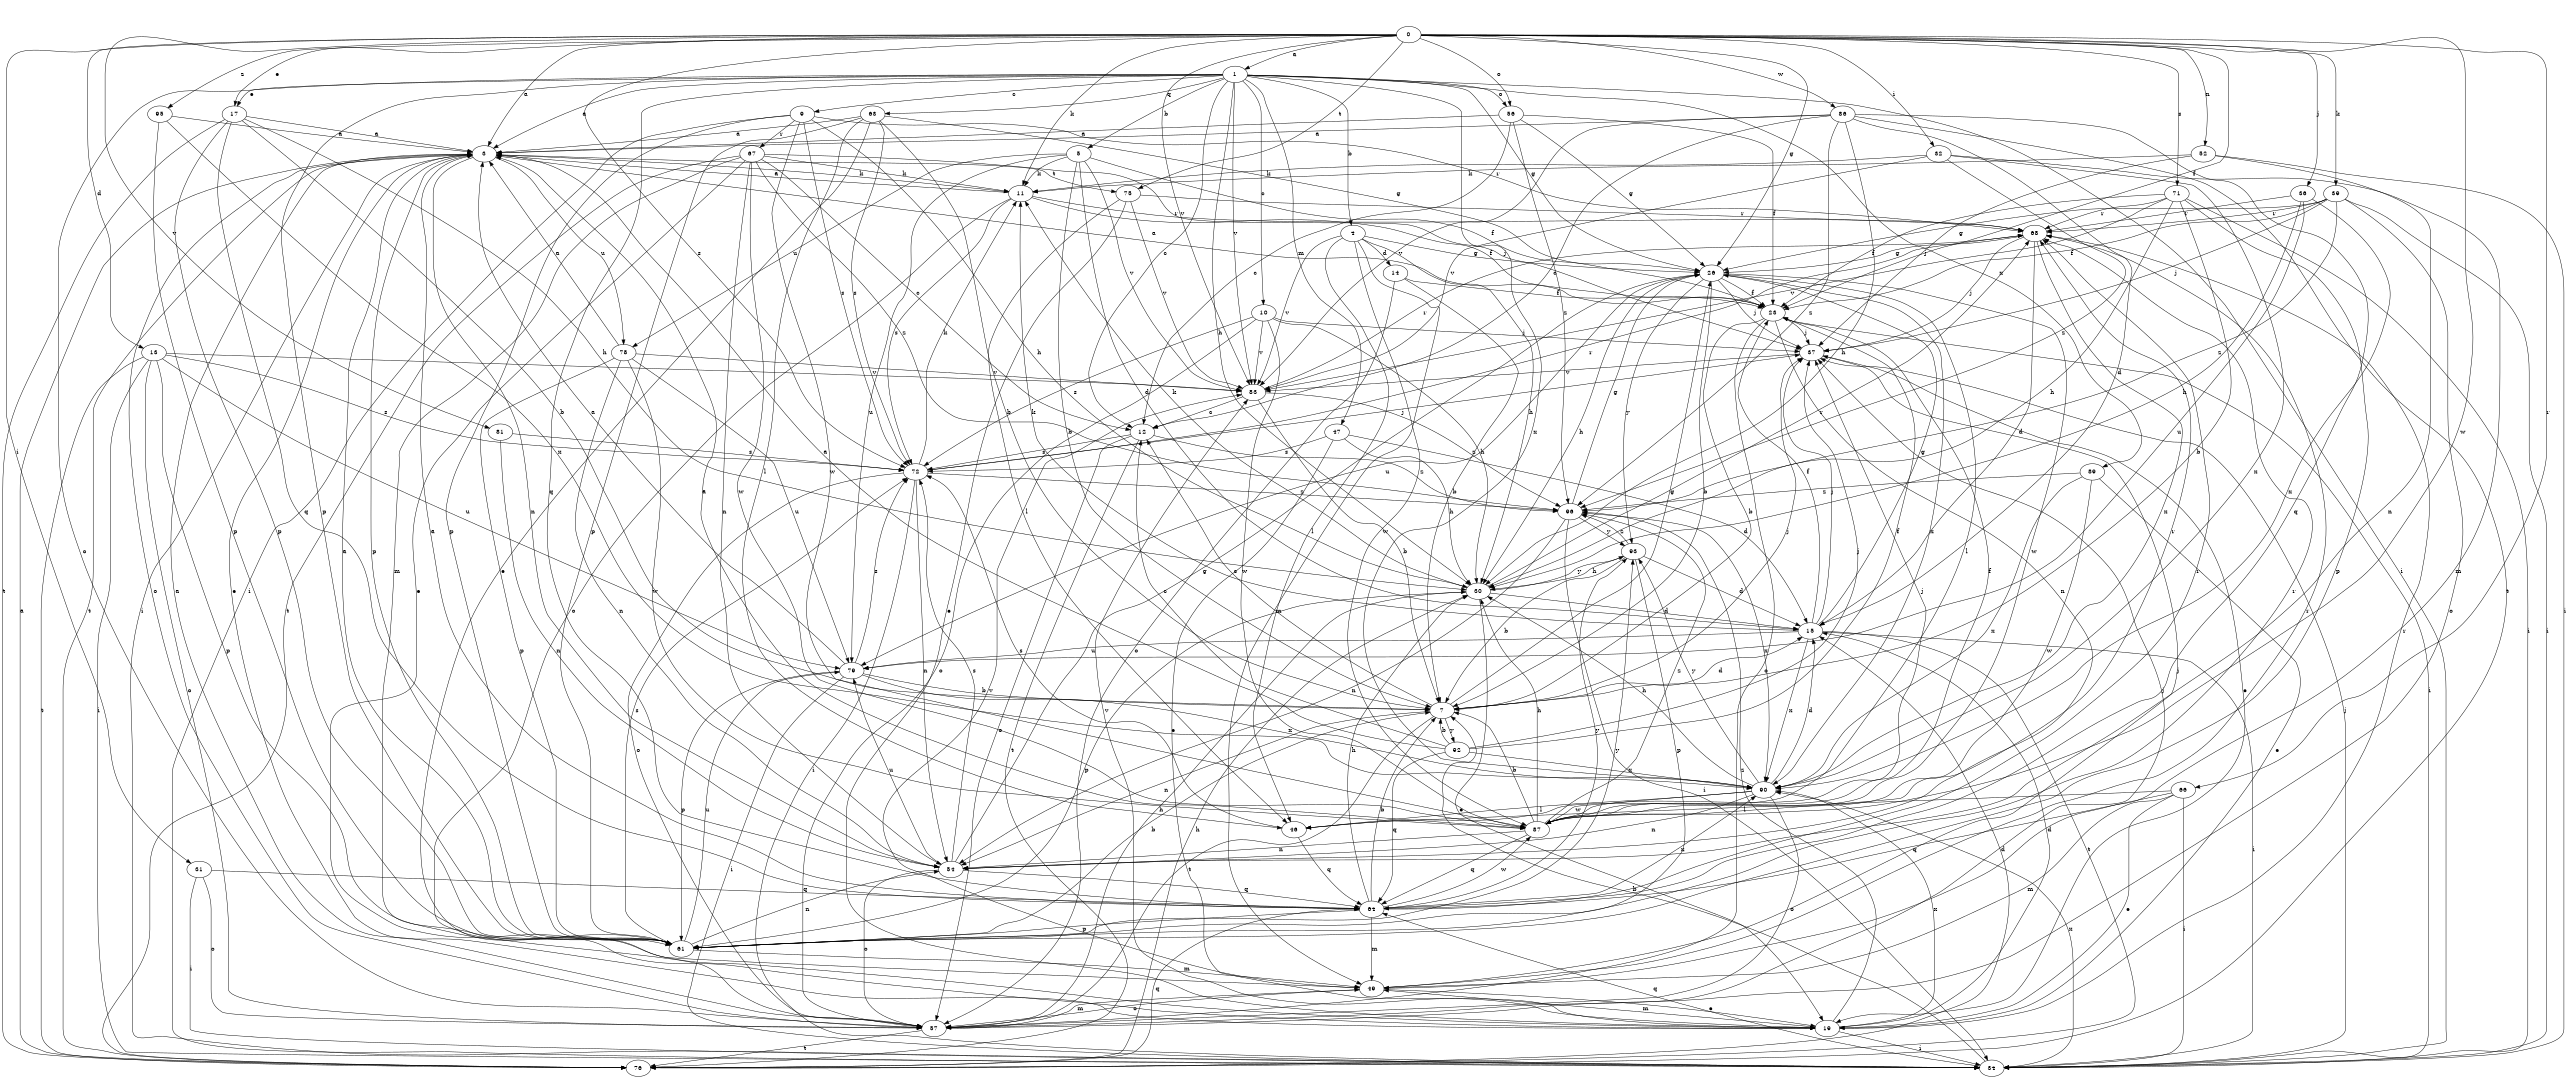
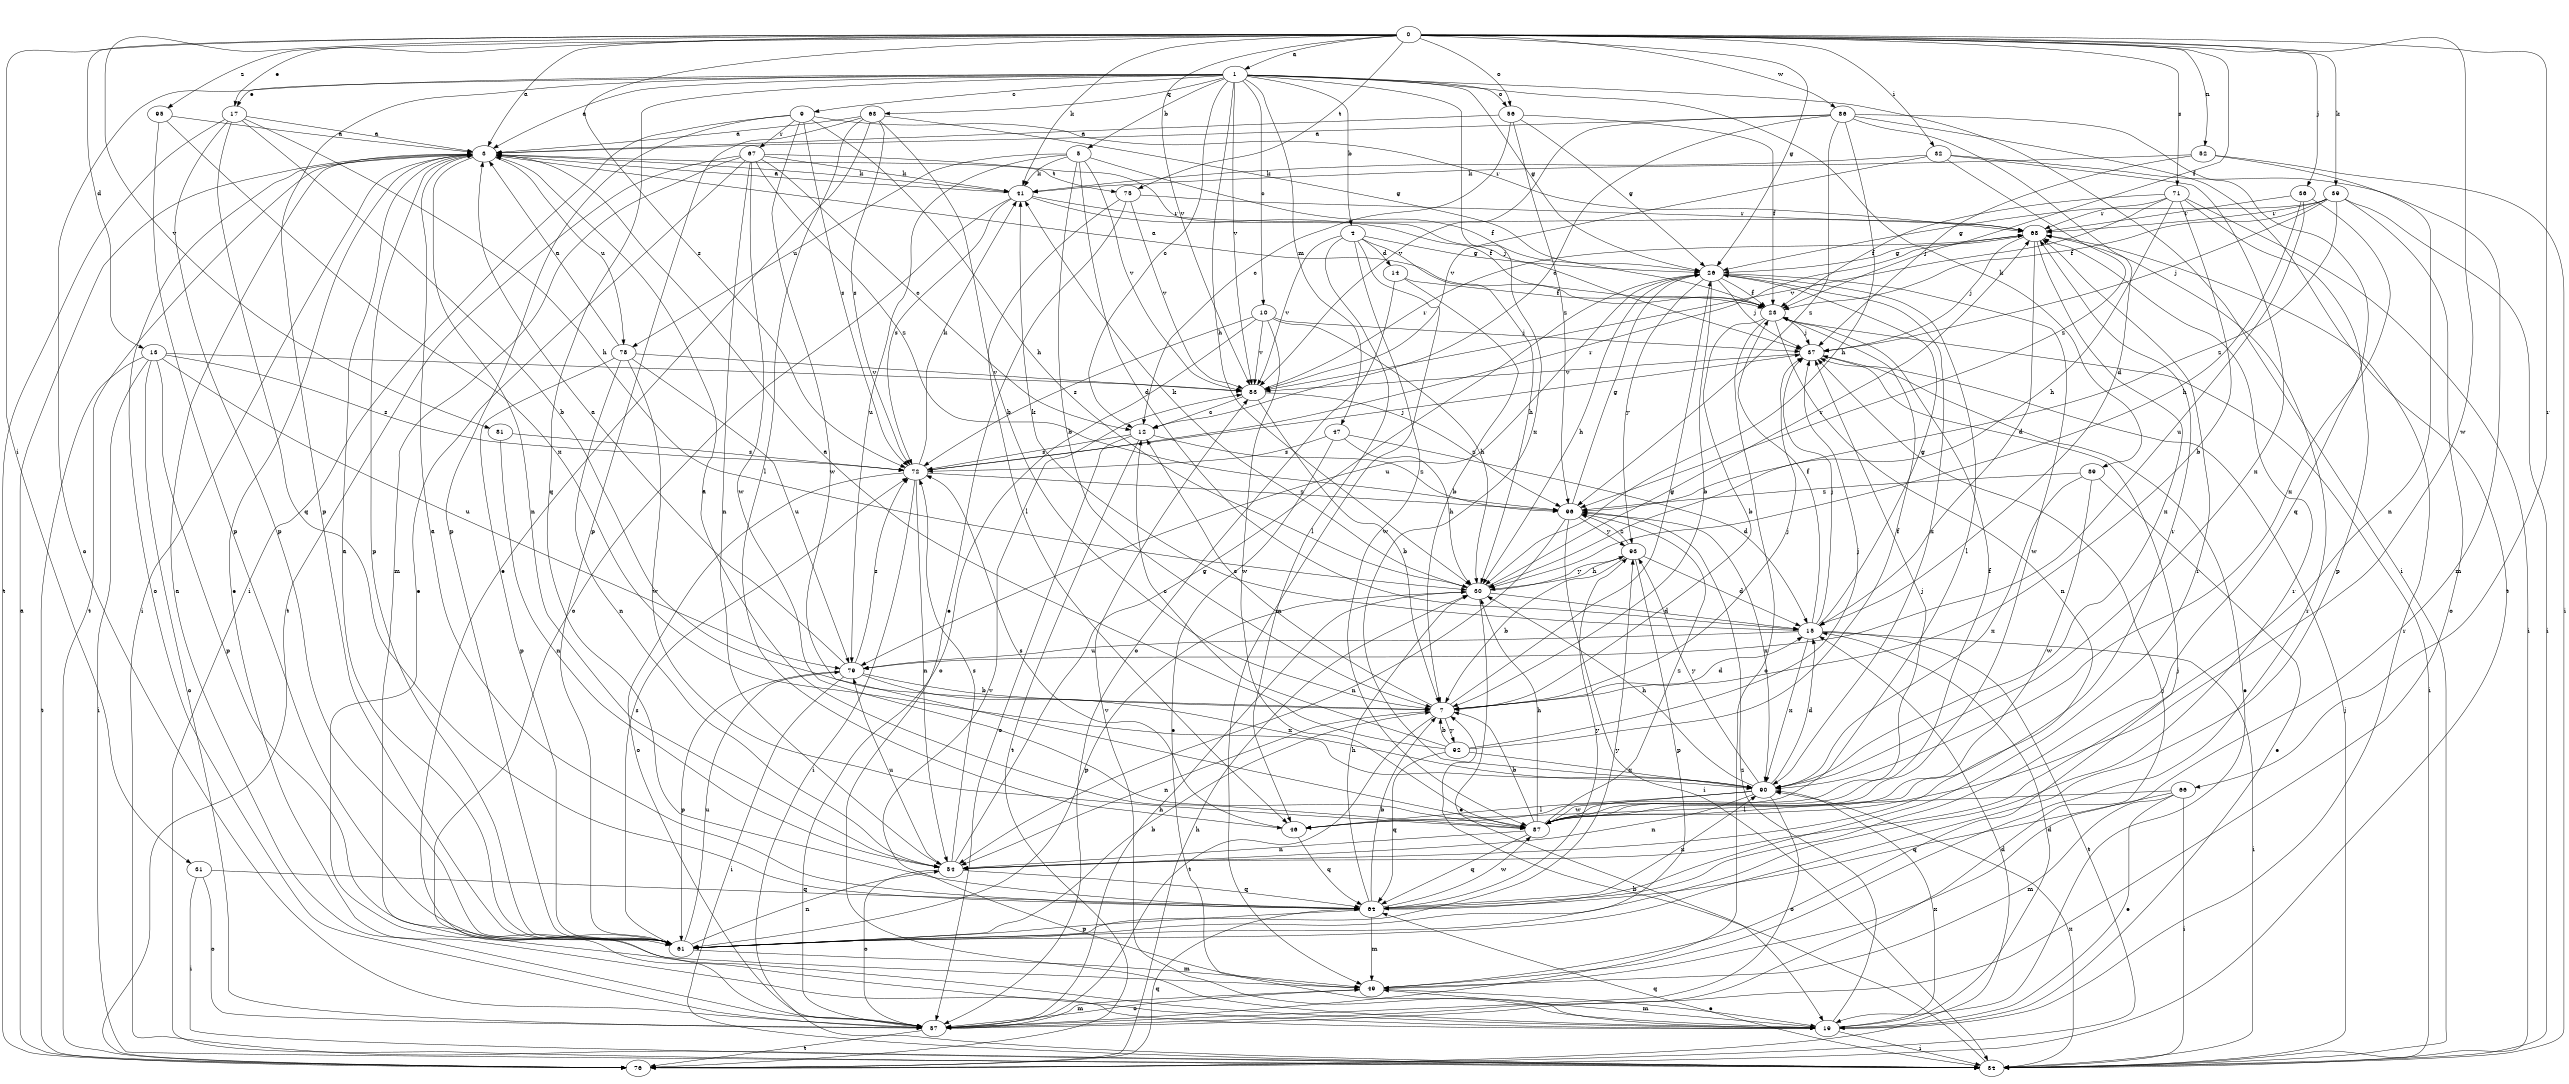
  strict digraph {
    0
    1
    3
    13
    17
    23
    26
    31
    32
    36
    39
-   41 [label=11]
+   41
    52
    56
    66
    71
    72
    75
    81
    83
    86
    87
    95
    4
    5
    9
    10
    12
    30
    34
    47
    57
    61
    63
    64
    89
    90
    19
    54
    76
    78
    79
    7
    37
    46
    93
    49
    96
    68
    15
    14
    67
    92
    0 -> 1 [label=a]
    0 -> 3 [label=a]
    0 -> 13 [label=d]
    0 -> 17 [label=e]
    0 -> 23 [label=f]
    0 -> 26 [label=g]
    0 -> 31 [label=i]
    0 -> 32 [label=i]
    0 -> 36 [label=j]
    0 -> 39 [label=k]
    0 -> 41 [label=k]
    0 -> 52 [label=n]
    0 -> 56 [label=o]
    0 -> 66 [label=r]
    0 -> 71 [label=s]
    0 -> 72 [label=s]
    0 -> 75 [label=t]
    0 -> 81 [label=v]
    0 -> 83 [label=v]
    0 -> 86 [label=w]
    0 -> 87 [label=w]
    0 -> 95 [label=z]
    1 -> 3 [label=a]
    1 -> 17 [label=e]
    1 -> 26 [label=g]
    1 -> 56 [label=o]
    1 -> 83 [label=v]
    1 -> 4 [label=b]
    1 -> 5 [label=b]
    1 -> 9 [label=c]
    1 -> 10 [label=c]
    1 -> 12 [label=c]
    1 -> 30 [label=h]
    1 -> 34 [label=i]
    1 -> 47 [label=m]
    1 -> 57 [label=o]
    1 -> 61 [label=p]
    1 -> 63 [label=q]
    1 -> 64 [label=q]
-   1 -> 89 [label=x]
+   1 -> 89 [label=k]
    1 -> 90 [label=x]
    3 -> 41 [label=k]
    3 -> 75 [label=t]
    3 -> 34 [label=i]
    3 -> 57 [label=o]
    3 -> 61 [label=p]
    3 -> 19 [label=e]
    3 -> 54 [label=n]
    3 -> 76 [label=t]
    3 -> 78 [label=u]
    13 -> 72 [label=s]
    13 -> 83 [label=v]
    13 -> 34 [label=i]
    13 -> 57 [label=o]
    13 -> 61 [label=p]
    13 -> 76 [label=t]
    13 -> 79 [label=u]
    17 -> 3 [label=a]
    17 -> 30 [label=h]
    17 -> 61 [label=p]
    17 -> 64 [label=q]
    17 -> 76 [label=t]
    17 -> 7 [label=b]
    23 -> 3 [label=a]
    23 -> 34 [label=i]
    23 -> 57 [label=o]
    23 -> 54 [label=n]
    23 -> 7 [label=b]
    23 -> 37 [label=j]
    26 -> 23 [label=f]
    26 -> 87 [label=w]
    26 -> 30 [label=h]
    26 -> 90 [label=x]
    26 -> 79 [label=u]
    26 -> 7 [label=b]
    26 -> 37 [label=j]
    26 -> 46 [label=l]
    26 -> 93 [label=y]
    31 -> 34 [label=i]
    31 -> 57 [label=o]
    31 -> 64 [label=q]
    32 -> 41 [label=k]
    32 -> 83 [label=v]
    32 -> 90 [label=x]
    32 -> 49 [label=m]
    32 -> 96 [label=z]
    36 -> 30 [label=h]
    36 -> 90 [label=x]
    36 -> 79 [label=u]
    36 -> 68 [label=r]
    39 -> 23 [label=f]
    39 -> 26 [label=g]
    39 -> 34 [label=i]
    39 -> 57 [label=o]
    39 -> 37 [label=j]
    39 -> 96 [label=z]
    39 -> 68 [label=r]
    41 -> 3 [label=a]
    41 -> 23 [label=f]
    41 -> 72 [label=s]
    41 -> 57 [label=o]
    41 -> 68 [label=r]
    52 -> 41 [label=k]
    52 -> 34 [label=i]
    52 -> 54 [label=n]
    52 -> 37 [label=j]
    56 -> 3 [label=a]
    56 -> 23 [label=f]
    56 -> 26 [label=g]
    56 -> 12 [label=c]
    56 -> 96 [label=z]
    66 -> 34 [label=i]
    66 -> 64 [label=q]
    66 -> 19 [label=e]
    66 -> 46 [label=l]
    66 -> 49 [label=m]
    71 -> 23 [label=f]
    71 -> 83 [label=v]
    71 -> 30 [label=h]
    71 -> 34 [label=i]
    71 -> 61 [label=p]
    71 -> 7 [label=b]
    71 -> 68 [label=r]
    72 -> 41 [label=k]
    72 -> 34 [label=i]
    72 -> 57 [label=o]
    72 -> 54 [label=n]
    72 -> 37 [label=j]
    72 -> 96 [label=z]
    72 -> 68 [label=r]
    75 -> 83 [label=v]
    75 -> 19 [label=e]
    75 -> 46 [label=l]
    75 -> 68 [label=r]
    81 -> 72 [label=s]
    81 -> 54 [label=n]
    83 -> 12 [label=c]
    83 -> 7 [label=b]
    83 -> 96 [label=z]
    83 -> 68 [label=r]
    86 -> 3 [label=a]
    86 -> 83 [label=v]
    86 -> 12 [label=c]
    86 -> 30 [label=h]
    86 -> 64 [label=q]
    86 -> 76 [label=t]
    86 -> 96 [label=z]
    86 -> 15 [label=d]
    87 -> 3 [label=a]
    87 -> 23 [label=f]
    87 -> 30 [label=h]
    87 -> 64 [label=q]
    87 -> 54 [label=n]
    87 -> 7 [label=b]
    87 -> 37 [label=j]
    87 -> 96 [label=z]
    87 -> 68 [label=r]
    95 -> 3 [label=a]
    95 -> 61 [label=p]
    95 -> 90 [label=x]
    4 -> 26 [label=g]
    4 -> 83 [label=v]
    4 -> 87 [label=w]
    4 -> 30 [label=h]
    4 -> 46 [label=l]
    4 -> 49 [label=m]
    4 -> 14 [label=d]
    5 -> 23 [label=f]
    5 -> 41 [label=k]
    5 -> 83 [label=v]
    5 -> 78 [label=u]
    5 -> 79 [label=u]
    5 -> 7 [label=b]
    5 -> 15 [label=d]
    9 -> 72 [label=s]
    9 -> 87 [label=w]
    9 -> 30 [label=h]
    9 -> 34 [label=i]
    9 -> 61 [label=p]
    9 -> 68 [label=r]
    9 -> 67 [label=r]
    10 -> 72 [label=s]
    10 -> 83 [label=v]
    10 -> 87 [label=w]
    10 -> 30 [label=h]
    10 -> 57 [label=o]
    10 -> 37 [label=j]
    12 -> 72 [label=s]
    12 -> 57 [label=o]
    12 -> 76 [label=t]
    12 -> 96 [label=z]
    30 -> 41 [label=k]
    30 -> 61 [label=p]
    30 -> 19 [label=e]
    30 -> 93 [label=y]
    30 -> 68 [label=r]
    30 -> 15 [label=d]
    34 -> 64 [label=q]
    34 -> 90 [label=x]
    34 -> 7 [label=b]
    34 -> 37 [label=j]
    47 -> 72 [label=s]
    47 -> 30 [label=h]
    47 -> 19 [label=e]
    47 -> 15 [label=d]
    57 -> 3 [label=a]
    57 -> 30 [label=h]
    57 -> 76 [label=t]
    57 -> 37 [label=j]
    57 -> 49 [label=m]
    61 -> 3 [label=a]
    61 -> 72 [label=s]
    61 -> 54 [label=n]
    61 -> 79 [label=u]
    61 -> 7 [label=b]
    61 -> 93 [label=y]
    61 -> 49 [label=m]
    61 -> 68 [label=r]
    63 -> 3 [label=a]
    63 -> 26 [label=g]
    63 -> 72 [label=s]
    63 -> 61 [label=p]
    63 -> 19 [label=e]
    63 -> 7 [label=b]
    63 -> 46 [label=l]
    64 -> 3 [label=a]
    64 -> 87 [label=w]
    64 -> 30 [label=h]
    64 -> 61 [label=p]
    64 -> 90 [label=x]
    64 -> 7 [label=b]
    64 -> 93 [label=y]
    64 -> 49 [label=m]
    64 -> 68 [label=r]
    89 -> 87 [label=w]
    89 -> 90 [label=x]
    89 -> 19 [label=e]
    89 -> 96 [label=z]
    90 -> 87 [label=w]
    90 -> 30 [label=h]
    90 -> 57 [label=o]
    90 -> 54 [label=n]
    90 -> 46 [label=l]
    90 -> 93 [label=y]
    90 -> 15 [label=d]
    19 -> 83 [label=v]
    19 -> 34 [label=i]
    19 -> 90 [label=x]
    19 -> 49 [label=m]
    19 -> 96 [label=z]
    19 -> 68 [label=r]
    19 -> 15 [label=d]
    54 -> 26 [label=g]
    54 -> 72 [label=s]
    54 -> 57 [label=o]
    54 -> 64 [label=q]
    54 -> 79 [label=u]
    76 -> 3 [label=a]
    76 -> 30 [label=h]
    76 -> 64 [label=q]
    76 -> 15 [label=d]
    78 -> 3 [label=a]
    78 -> 83 [label=v]
    78 -> 87 [label=w]
    78 -> 61 [label=p]
    78 -> 54 [label=n]
    78 -> 79 [label=u]
    79 -> 3 [label=a]
    79 -> 72 [label=s]
    79 -> 34 [label=i]
    79 -> 61 [label=p]
    79 -> 90 [label=x]
    79 -> 7 [label=b]
    7 -> 26 [label=g]
    7 -> 12 [label=c]
    7 -> 57 [label=t]
    7 -> 54 [label=n]
    7 -> 37 [label=j]
    7 -> 15 [label=d]
    7 -> 92 [label=y]
    37 -> 83 [label=v]
    37 -> 19 [label=e]
    46 -> 72 [label=s]
    46 -> 64 [label=q]
    93 -> 30 [label=h]
    93 -> 61 [label=p]
    93 -> 7 [label=b]
    93 -> 96 [label=z]
    93 -> 15 [label=d]
    49 -> 83 [label=v]
    49 -> 57 [label=o]
    49 -> 19 [label=e]
    49 -> 37 [label=j]
    49 -> 68 [label=r]
    96 -> 26 [label=g]
    96 -> 34 [label=i]
    96 -> 90 [label=x]
    96 -> 54 [label=n]
    96 -> 93 [label=y]
    68 -> 26 [label=g]
    68 -> 90 [label=x]
    68 -> 37 [label=j]
    68 -> 15 [label=d]
    15 -> 23 [label=f]
    15 -> 26 [label=g]
    15 -> 41 [label=k]
    15 -> 34 [label=i]
    15 -> 90 [label=x]
    15 -> 76 [label=t]
    15 -> 79 [label=u]
    15 -> 37 [label=j]
    14 -> 23 [label=f]
    14 -> 57 [label=o]
    14 -> 7 [label=b]
    67 -> 41 [label=k]
    67 -> 87 [label=w]
    67 -> 12 [label=c]
    67 -> 19 [label=e]
    67 -> 54 [label=n]
    67 -> 76 [label=t]
    67 -> 37 [label=j]
    67 -> 49 [label=m]
    67 -> 96 [label=z]
    92 -> 3 [label=a]
    92 -> 23 [label=f]
    92 -> 12 [label=c]
    92 -> 64 [label=q]
    92 -> 90 [label=x]
    92 -> 7 [label=b]
    92 -> 37 [label=j]
  }
